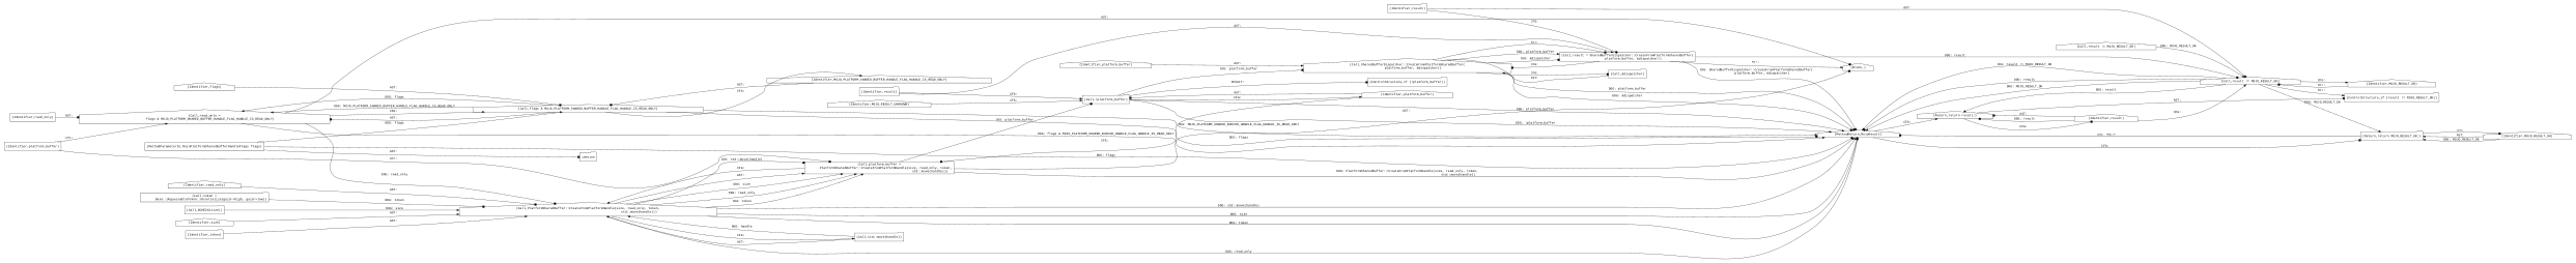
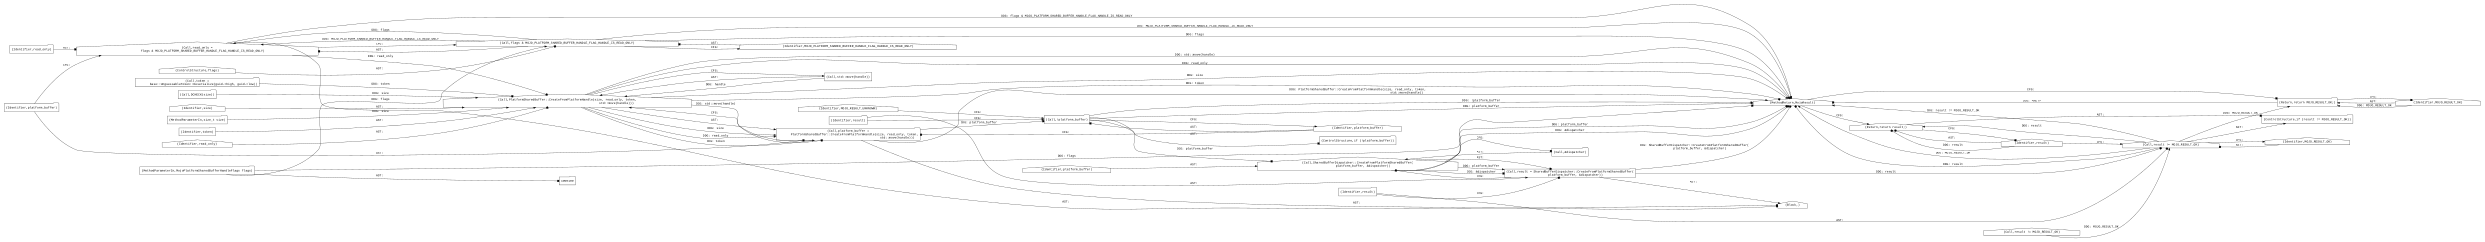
  digraph {
    fontname="Liberation Mono"
    rankdir=LR
    node [fontname="Liberation Mono" shape=house]
    edge [arrowhead=normal fontname="Liberation Mono"]
    n1 [label="(Call,read_only =\n      flags & MOJO_PLATFORM_SHARED_BUFFER_HANDLE_FLAG_HANDLE_IS_READ_ONLY)"]
    n2 [label="(Call,flags & MOJO_PLATFORM_SHARED_BUFFER_HANDLE_FLAG_HANDLE_IS_READ_ONLY)"]
    n3 [label="(Call,PlatformSharedBuffer::CreateFromPlatformHandle(size, read_only, token,\n                                                      std::move(handle)))"]
    n4 [label="(MethodReturn,MojoResult)"]
    n5 [label="(Block,)"]
    n6 [label="(Identifier,MOJO_PLATFORM_SHARED_BUFFER_HANDLE_FLAG_HANDLE_IS_READ_ONLY)"]
    n7 [label="(Call,platform_buffer =\n       PlatformSharedBuffer::CreateFromPlatformHandle(size, read_only, token,\n                                                      std::move(handle)))" shape=folder]
    n8 [label="(Call,std::move(handle))" shape=folder]
    n9 [label="(Return,return result;)"]
    n10 [label="(Return,return MOJO_RESULT_OK;)" shape=folder]
    n11 [label="(MethodParameterIn,MojoPlatformSharedBufferHandleFlags flags)" shape=folder]
    1000100 [shape=folder]
    n13 [label="(Call,!platform_buffer)" shape=folder]
    n14 [label="(Call,SharedBufferDispatcher::CreateFromPlatformSharedBuffer(\n      platform_buffer, &dispatcher))"]
    n15 [label="(ControlStructure,if (!platform_buffer))" shape=folder]
    n16 [label="(Identifier,platform_buffer)"]
    n17 [label="(Call,result = SharedBufferDispatcher::CreateFromPlatformSharedBuffer(\n      platform_buffer, &dispatcher))" shape=folder]
    n18 [label="(Call,&dispatcher)" shape=folder]
    n19 [label="(Call,result != MOJO_RESULT_OK)"]
    n20 [label="(Identifier,MOJO_RESULT_OK)"]
    n21 [label="(ControlStructure,if (result != MOJO_RESULT_OK))" shape=folder]
    n22 [label="(Identifier,result)"]
    n23 [label="(Identifier,MOJO_RESULT_OK)"]
    n24 [label="(Identifier,result)" shape=folder]
+   n25 [label="(MethodParameterIn,size_t size)" shape=folder]
    n26 [label="(Identifier,token)" shape=folder]
    n27 [label="(Identifier,read_only)"]
    n28 [label="(Identifier,MOJO_RESULT_UNKNOWN)"]
    n29 [label="(Identifier,read_only)" shape=folder]
    n30 [label="(Call,token =\n       base::UnguessableToken::Deserialize(guid->high, guid->low))" shape=folder]
    n31 [label="(Call,result != MOJO_RESULT_OK)"]
    n32 [label="(Identifier,result)" shape=folder]
    n33 [label="(Call,DCHECK(size))" shape=folder]
    n34 [label="(Identifier,platform_buffer)"]
    n35 [label="(Identifier,platform_buffer)" shape=folder]
-   n36 [label="(Identifier,flags)"]
+   n36 [label="(ControlStructure,flags)"]
    n37 [label="(Identifier,size)"]
    n1 -> n2 [label="CFG: "]
    n1 -> n3 [arrowhead=box label="DDG: read_only"]
    n1 -> n4 [label="DDG: flags & MOJO_PLATFORM_SHARED_BUFFER_HANDLE_FLAG_HANDLE_IS_READ_ONLY"]
    n1 -> n5 [arrowhead=box label="AST: "]
    n2 -> n1 [arrowhead=box label="AST: "]
    n2 -> n1 [label="DDG: flags"]
    n2 -> n1 [label="DDG: MOJO_PLATFORM_SHARED_BUFFER_HANDLE_FLAG_HANDLE_IS_READ_ONLY"]
    n2 -> n4 [label="DDG: MOJO_PLATFORM_SHARED_BUFFER_HANDLE_FLAG_HANDLE_IS_READ_ONLY"]
    n2 -> n4 [arrowhead=box label="DDG: flags"]
    n2 -> n6 [label="CFG: "]
    n3 -> n4 [label="DDG: read_only"]
    n3 -> n4 [label="DDG: size"]
    n3 -> n4 [arrowhead=box label="DDG: token"]
    n3 -> n4 [label="DDG: std::move(handle)"]
    n3 -> n7 [label="AST: "]
    n3 -> n7 [label="DDG: size"]
    n3 -> n7 [label="DDG: read_only"]
    n3 -> n7 [label="DDG: token"]
    n3 -> n7 [arrowhead=box label="DDG: std::move(handle)"]
    n3 -> n8 [label="CFG: "]
    n4 -> n9 [label="CFG: "]
    n4 -> n10 [arrowhead=box label="CFG: "]
    n6 -> n2 [arrowhead=box label="AST: "]
    n7 -> n3 [label="CFG: "]
    n7 -> n4 [label="DDG: PlatformSharedBuffer::CreateFromPlatformHandle(size, read_only, token,\n                                                      std::move(handle))"]
    n7 -> n5 [arrowhead=box label="AST: "]
    n7 -> n13 [arrowhead=box label="DDG: platform_buffer"]
    n8 -> n3 [label="AST: "]
    n8 -> n3 [label="DDG: handle"]
    n9 -> n21 [arrowhead=box label="AST: "]
    n9 -> n22 [arrowhead=box label="CFG: "]
    n10 -> n4 [arrowhead=box label="DDG: <RET>"]
    n10 -> n23 [arrowhead=box label="CFG: "]
    n11 -> n2 [label="DDG: flags"]
    n11 -> n4 [arrowhead=box label="DDG: flags"]
    n11 -> 1000100 [arrowhead=box label="AST: "]
    n13 -> n4 [label="DDG: !platform_buffer"]
    n13 -> n4 [label="DDG: platform_buffer"]
    n13 -> n14 [arrowhead=box label="DDG: platform_buffer"]
-   n13 -> n15 [arrowhead=box label="RESULT: "]
+   n13 -> n15 [arrowhead=box label="AST: "]
    n13 -> n16 [label="CFG: "]
    n14 -> n4 [arrowhead=box label="DDG: platform_buffer"]
    n14 -> n4 [arrowhead=box label="DDG: &dispatcher"]
    n14 -> n17 [arrowhead=box label="AST: "]
    n14 -> n17 [label="DDG: platform_buffer"]
    n14 -> n17 [arrowhead=box label="DDG: &dispatcher"]
    n14 -> n18 [arrowhead=box label="CFG: "]
    n16 -> n7 [arrowhead=box label="CFG: "]
    n16 -> n13 [arrowhead=box label="AST: "]
    n17 -> n4 [arrowhead=box label="DDG: SharedBufferDispatcher::CreateFromPlatformSharedBuffer(\n      platform_buffer, &dispatcher)"]
    n17 -> n5 [label="AST: "]
    n17 -> n14 [arrowhead=box label="CFG: "]
    n17 -> n19 [arrowhead=box label="DDG: result"]
    n18 -> n14 [label="AST: "]
    n19 -> n4 [label="DDG: MOJO_RESULT_OK"]
    n19 -> n4 [arrowhead=box label="DDG: result"]
    n19 -> n4 [label="DDG: result != MOJO_RESULT_OK"]
    n19 -> n9 [label="DDG: result"]
    n19 -> n10 [label="DDG: MOJO_RESULT_OK"]
    n19 -> n20 [label="CFG: "]
    n19 -> n21 [label="AST: "]
    n20 -> n19 [arrowhead=box label="AST: "]
    n22 -> n9 [arrowhead=box label="AST: "]
    n22 -> n9 [arrowhead=box label="DDG: result"]
    n22 -> n19 [label="CFG: "]
    n23 -> n10 [label="AST: "]
    n23 -> n10 [label="DDG: MOJO_RESULT_OK"]
    n24 -> n13 [label="CFG: "]
    n24 -> n17 [label="AST: "]
+   n25 -> n3 [label="DDG: size"]
    n26 -> n3 [label="AST: "]
    n27 -> n3 [arrowhead=box label="AST: "]
    n28 -> n13 [label="CFG: "]
    n29 -> n1 [arrowhead=box label="AST: "]
    n30 -> n3 [arrowhead=box label="DDG: token"]
    n31 -> n19 [label="DDG: MOJO_RESULT_OK"]
    n32 -> n17 [arrowhead=box label="CFG: "]
    n32 -> n19 [arrowhead=box label="AST: "]
    n33 -> n3 [label="DDG: size"]
    n34 -> n14 [label="AST: "]
    n35 -> n1 [label="CFG: "]
    n35 -> n7 [arrowhead=box label="AST: "]
    n36 -> n2 [arrowhead=box label="AST: "]
    n37 -> n3 [label="AST: "]
  }
